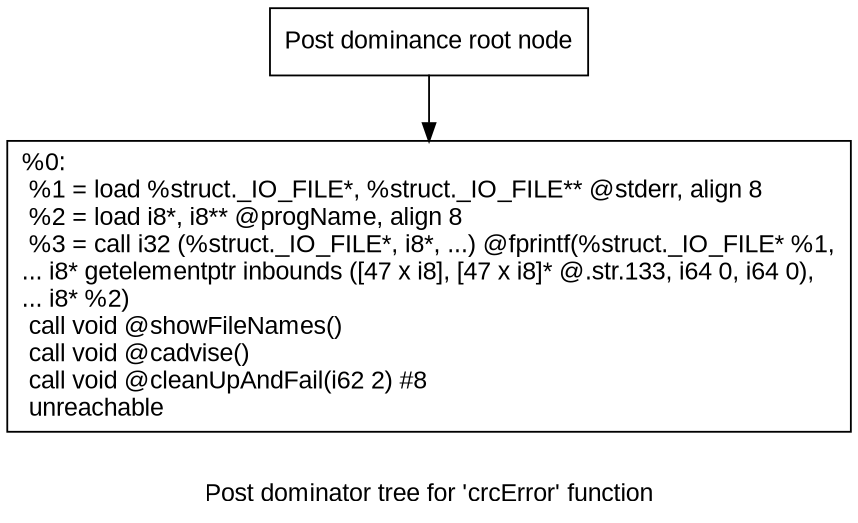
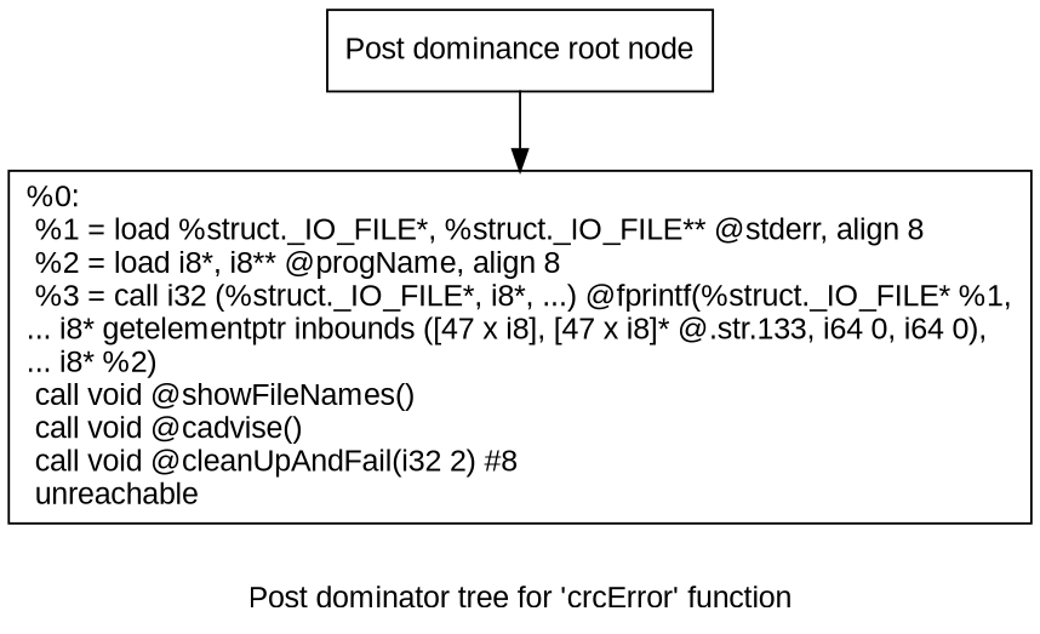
  digraph {
    label="Post dominator tree for 'crcError' function"
    fontname="Liberation Sans"
    node [shape=record fontname="Liberation Sans"]
    n1 [label="{Post dominance root node}"]
-   n2 [label="{%0:\l  %1 = load %struct._IO_FILE*, %struct._IO_FILE** @stderr, align 8\l  %2 = load i8*, i8** @progName, align 8\l  %3 = call i32 (%struct._IO_FILE*, i8*, ...) @fprintf(%struct._IO_FILE* %1,\l... i8* getelementptr inbounds ([47 x i8], [47 x i8]* @.str.133, i64 0, i64 0),\l... i8* %2)\l  call void @showFileNames()\l  call void @cadvise()\l  call void @cleanUpAndFail(i62 2) #8\l  unreachable\l}"]
+   n2 [label="{%0:\l  %1 = load %struct._IO_FILE*, %struct._IO_FILE** @stderr, align 8\l  %2 = load i8*, i8** @progName, align 8\l  %3 = call i32 (%struct._IO_FILE*, i8*, ...) @fprintf(%struct._IO_FILE* %1,\l... i8* getelementptr inbounds ([47 x i8], [47 x i8]* @.str.133, i64 0, i64 0),\l... i8* %2)\l  call void @showFileNames()\l  call void @cadvise()\l  call void @cleanUpAndFail(i32 2) #8\l  unreachable\l}"]
    n1 -> n2 [arrowhead=normal fontname="Liberation Sans"]
  }
